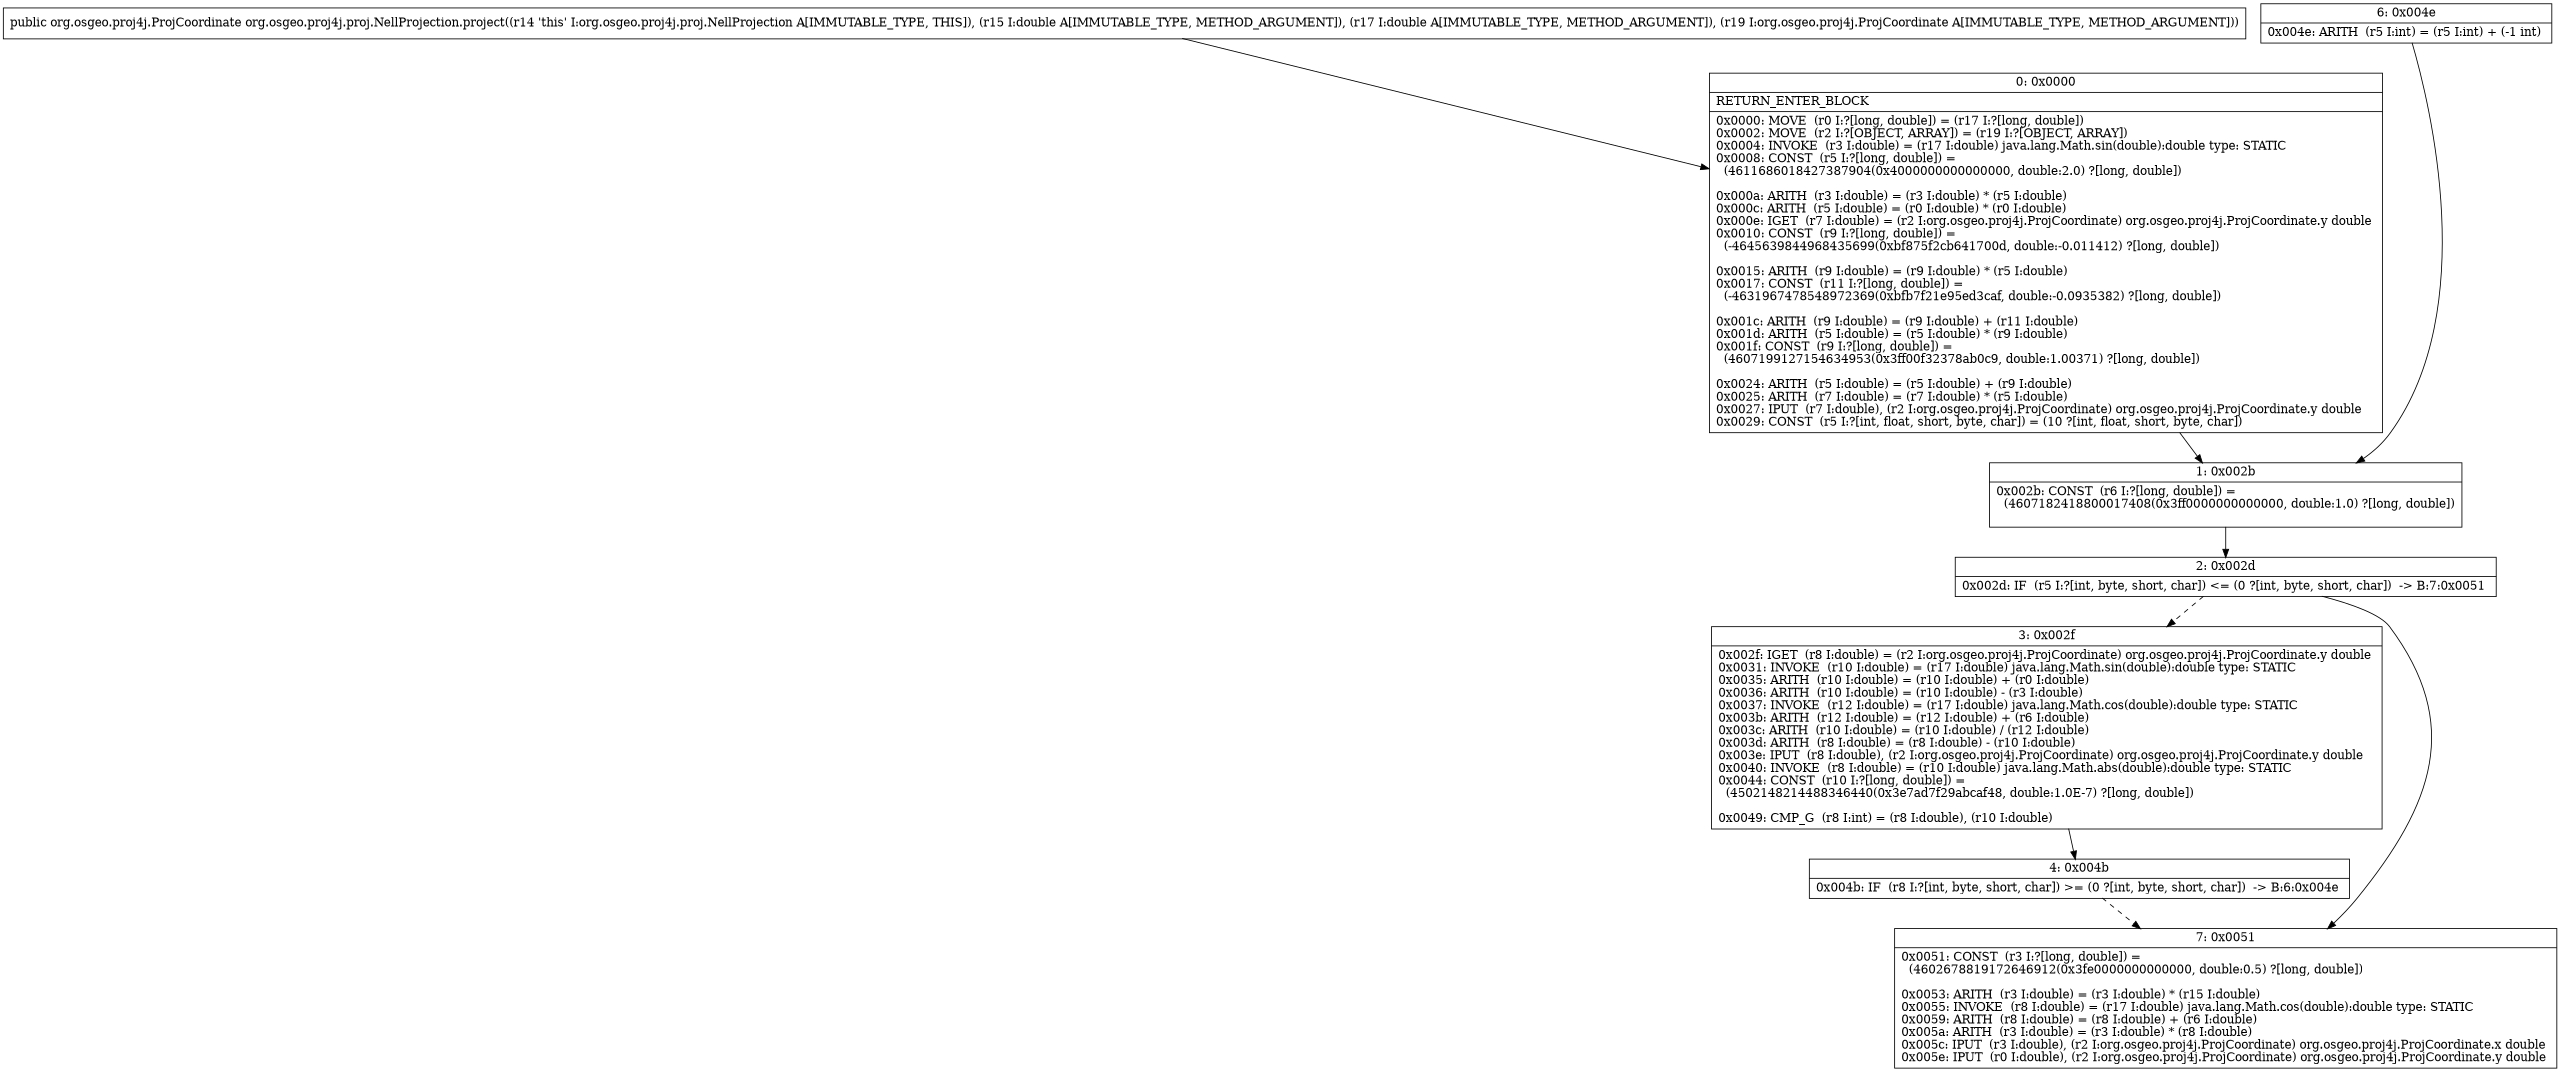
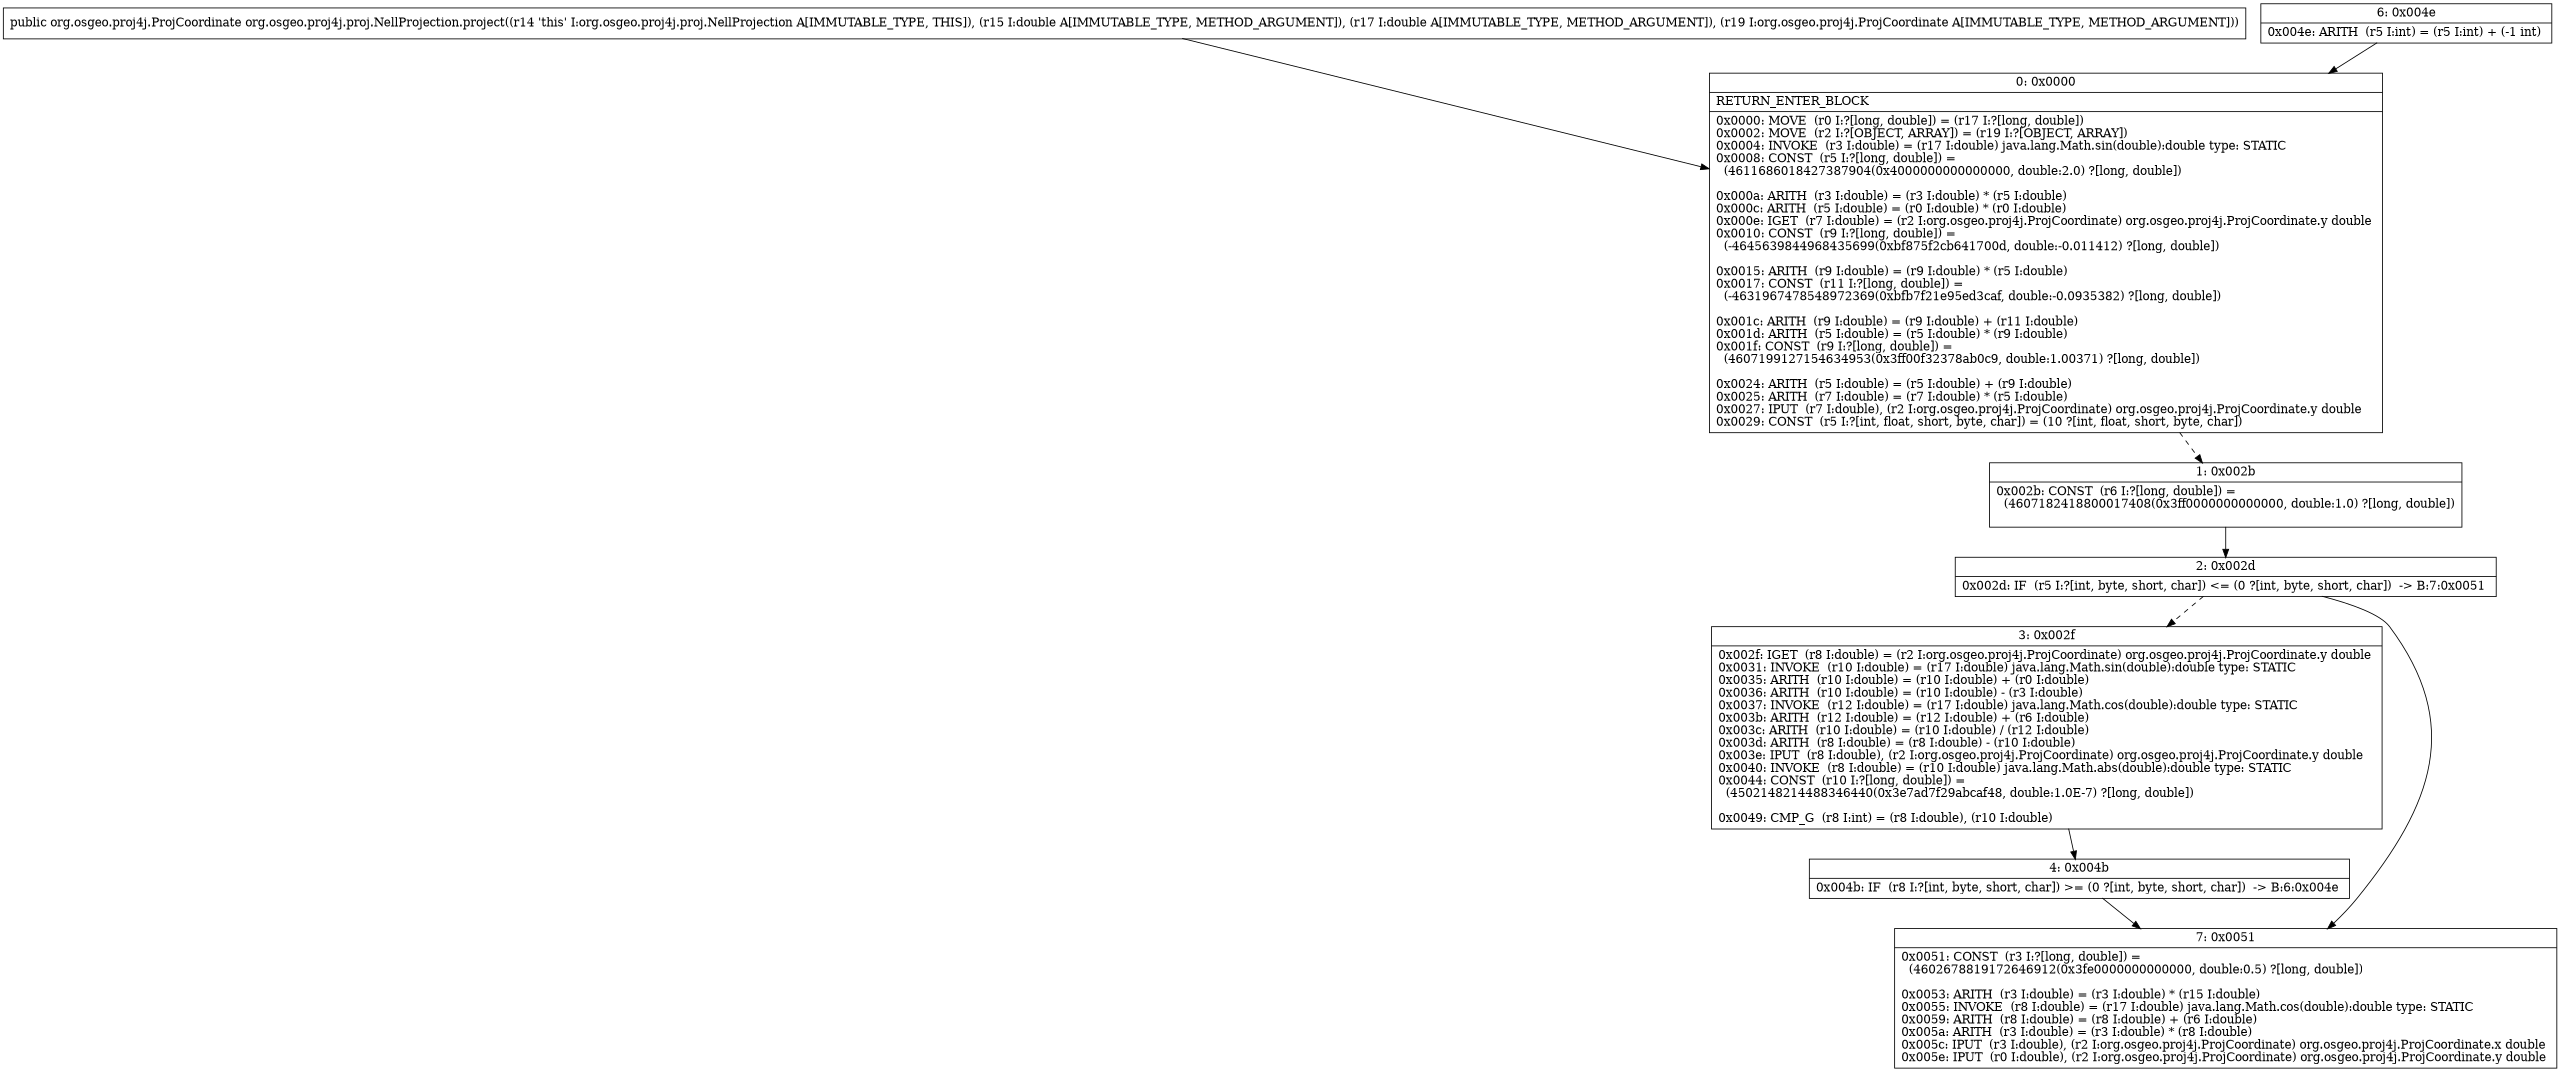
  digraph {
    node [shape=record]
    n1 [label="{0\:\ 0x0000|RETURN_ENTER_BLOCK\l|0x0000: MOVE  (r0 I:?[long, double]) = (r17 I:?[long, double]) \l0x0002: MOVE  (r2 I:?[OBJECT, ARRAY]) = (r19 I:?[OBJECT, ARRAY]) \l0x0004: INVOKE  (r3 I:double) = (r17 I:double) java.lang.Math.sin(double):double type: STATIC \l0x0008: CONST  (r5 I:?[long, double]) = \l  (4611686018427387904(0x4000000000000000, double:2.0) ?[long, double])\l \l0x000a: ARITH  (r3 I:double) = (r3 I:double) * (r5 I:double) \l0x000c: ARITH  (r5 I:double) = (r0 I:double) * (r0 I:double) \l0x000e: IGET  (r7 I:double) = (r2 I:org.osgeo.proj4j.ProjCoordinate) org.osgeo.proj4j.ProjCoordinate.y double \l0x0010: CONST  (r9 I:?[long, double]) = \l  (\-4645639844968435699(0xbf875f2cb641700d, double:\-0.011412) ?[long, double])\l \l0x0015: ARITH  (r9 I:double) = (r9 I:double) * (r5 I:double) \l0x0017: CONST  (r11 I:?[long, double]) = \l  (\-4631967478548972369(0xbfb7f21e95ed3caf, double:\-0.0935382) ?[long, double])\l \l0x001c: ARITH  (r9 I:double) = (r9 I:double) + (r11 I:double) \l0x001d: ARITH  (r5 I:double) = (r5 I:double) * (r9 I:double) \l0x001f: CONST  (r9 I:?[long, double]) = \l  (4607199127154634953(0x3ff00f32378ab0c9, double:1.00371) ?[long, double])\l \l0x0024: ARITH  (r5 I:double) = (r5 I:double) + (r9 I:double) \l0x0025: ARITH  (r7 I:double) = (r7 I:double) * (r5 I:double) \l0x0027: IPUT  (r7 I:double), (r2 I:org.osgeo.proj4j.ProjCoordinate) org.osgeo.proj4j.ProjCoordinate.y double \l0x0029: CONST  (r5 I:?[int, float, short, byte, char]) = (10 ?[int, float, short, byte, char]) \l}"]
    n2 [label="{1\:\ 0x002b|0x002b: CONST  (r6 I:?[long, double]) = \l  (4607182418800017408(0x3ff0000000000000, double:1.0) ?[long, double])\l \l}"]
    n3 [label="{2\:\ 0x002d|0x002d: IF  (r5 I:?[int, byte, short, char]) \<= (0 ?[int, byte, short, char])  \-\> B:7:0x0051 \l}"]
    n4 [label="{3\:\ 0x002f|0x002f: IGET  (r8 I:double) = (r2 I:org.osgeo.proj4j.ProjCoordinate) org.osgeo.proj4j.ProjCoordinate.y double \l0x0031: INVOKE  (r10 I:double) = (r17 I:double) java.lang.Math.sin(double):double type: STATIC \l0x0035: ARITH  (r10 I:double) = (r10 I:double) + (r0 I:double) \l0x0036: ARITH  (r10 I:double) = (r10 I:double) \- (r3 I:double) \l0x0037: INVOKE  (r12 I:double) = (r17 I:double) java.lang.Math.cos(double):double type: STATIC \l0x003b: ARITH  (r12 I:double) = (r12 I:double) + (r6 I:double) \l0x003c: ARITH  (r10 I:double) = (r10 I:double) \/ (r12 I:double) \l0x003d: ARITH  (r8 I:double) = (r8 I:double) \- (r10 I:double) \l0x003e: IPUT  (r8 I:double), (r2 I:org.osgeo.proj4j.ProjCoordinate) org.osgeo.proj4j.ProjCoordinate.y double \l0x0040: INVOKE  (r8 I:double) = (r10 I:double) java.lang.Math.abs(double):double type: STATIC \l0x0044: CONST  (r10 I:?[long, double]) = \l  (4502148214488346440(0x3e7ad7f29abcaf48, double:1.0E\-7) ?[long, double])\l \l0x0049: CMP_G  (r8 I:int) = (r8 I:double), (r10 I:double) \l}"]
    n5 [label="{7\:\ 0x0051|0x0051: CONST  (r3 I:?[long, double]) = \l  (4602678819172646912(0x3fe0000000000000, double:0.5) ?[long, double])\l \l0x0053: ARITH  (r3 I:double) = (r3 I:double) * (r15 I:double) \l0x0055: INVOKE  (r8 I:double) = (r17 I:double) java.lang.Math.cos(double):double type: STATIC \l0x0059: ARITH  (r8 I:double) = (r8 I:double) + (r6 I:double) \l0x005a: ARITH  (r3 I:double) = (r3 I:double) * (r8 I:double) \l0x005c: IPUT  (r3 I:double), (r2 I:org.osgeo.proj4j.ProjCoordinate) org.osgeo.proj4j.ProjCoordinate.x double \l0x005e: IPUT  (r0 I:double), (r2 I:org.osgeo.proj4j.ProjCoordinate) org.osgeo.proj4j.ProjCoordinate.y double \l}"]
    n6 [label="{4\:\ 0x004b|0x004b: IF  (r8 I:?[int, byte, short, char]) \>= (0 ?[int, byte, short, char])  \-\> B:6:0x004e \l}"]
    n7 [label="{6\:\ 0x004e|0x004e: ARITH  (r5 I:int) = (r5 I:int) + (\-1 int) \l}"]
    n8 [label="{public org.osgeo.proj4j.ProjCoordinate org.osgeo.proj4j.proj.NellProjection.project((r14 'this' I:org.osgeo.proj4j.proj.NellProjection A[IMMUTABLE_TYPE, THIS]), (r15 I:double A[IMMUTABLE_TYPE, METHOD_ARGUMENT]), (r17 I:double A[IMMUTABLE_TYPE, METHOD_ARGUMENT]), (r19 I:org.osgeo.proj4j.ProjCoordinate A[IMMUTABLE_TYPE, METHOD_ARGUMENT])) }"]
-   n1 -> n2
+   n1 -> n2 [style=dashed]
    n2 -> n3
    n3 -> n4 [style=dashed]
    n3 -> n5
    n4 -> n6
-   n6 -> n5 [style=dashed]
-   n7 -> n2
+   n6 -> n5 [style=solid]
+   n7 -> n1
    n8 -> n1
  }
